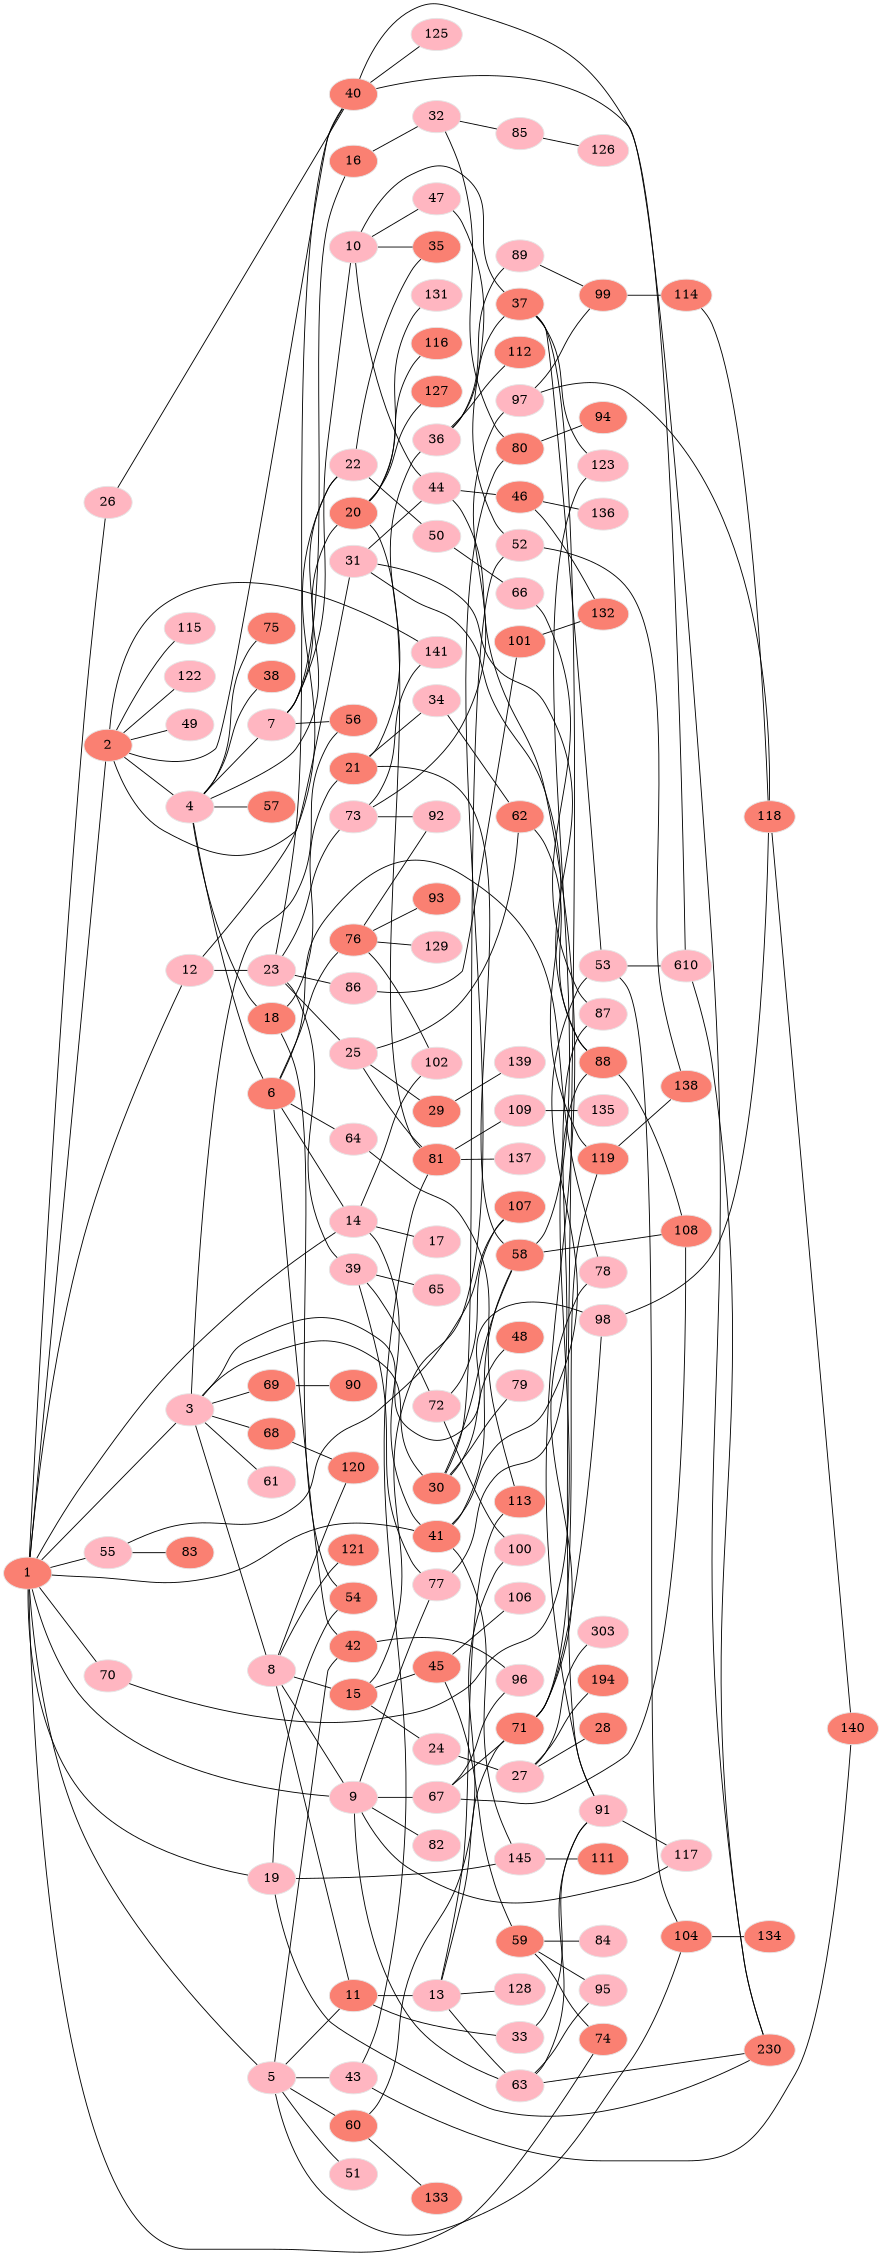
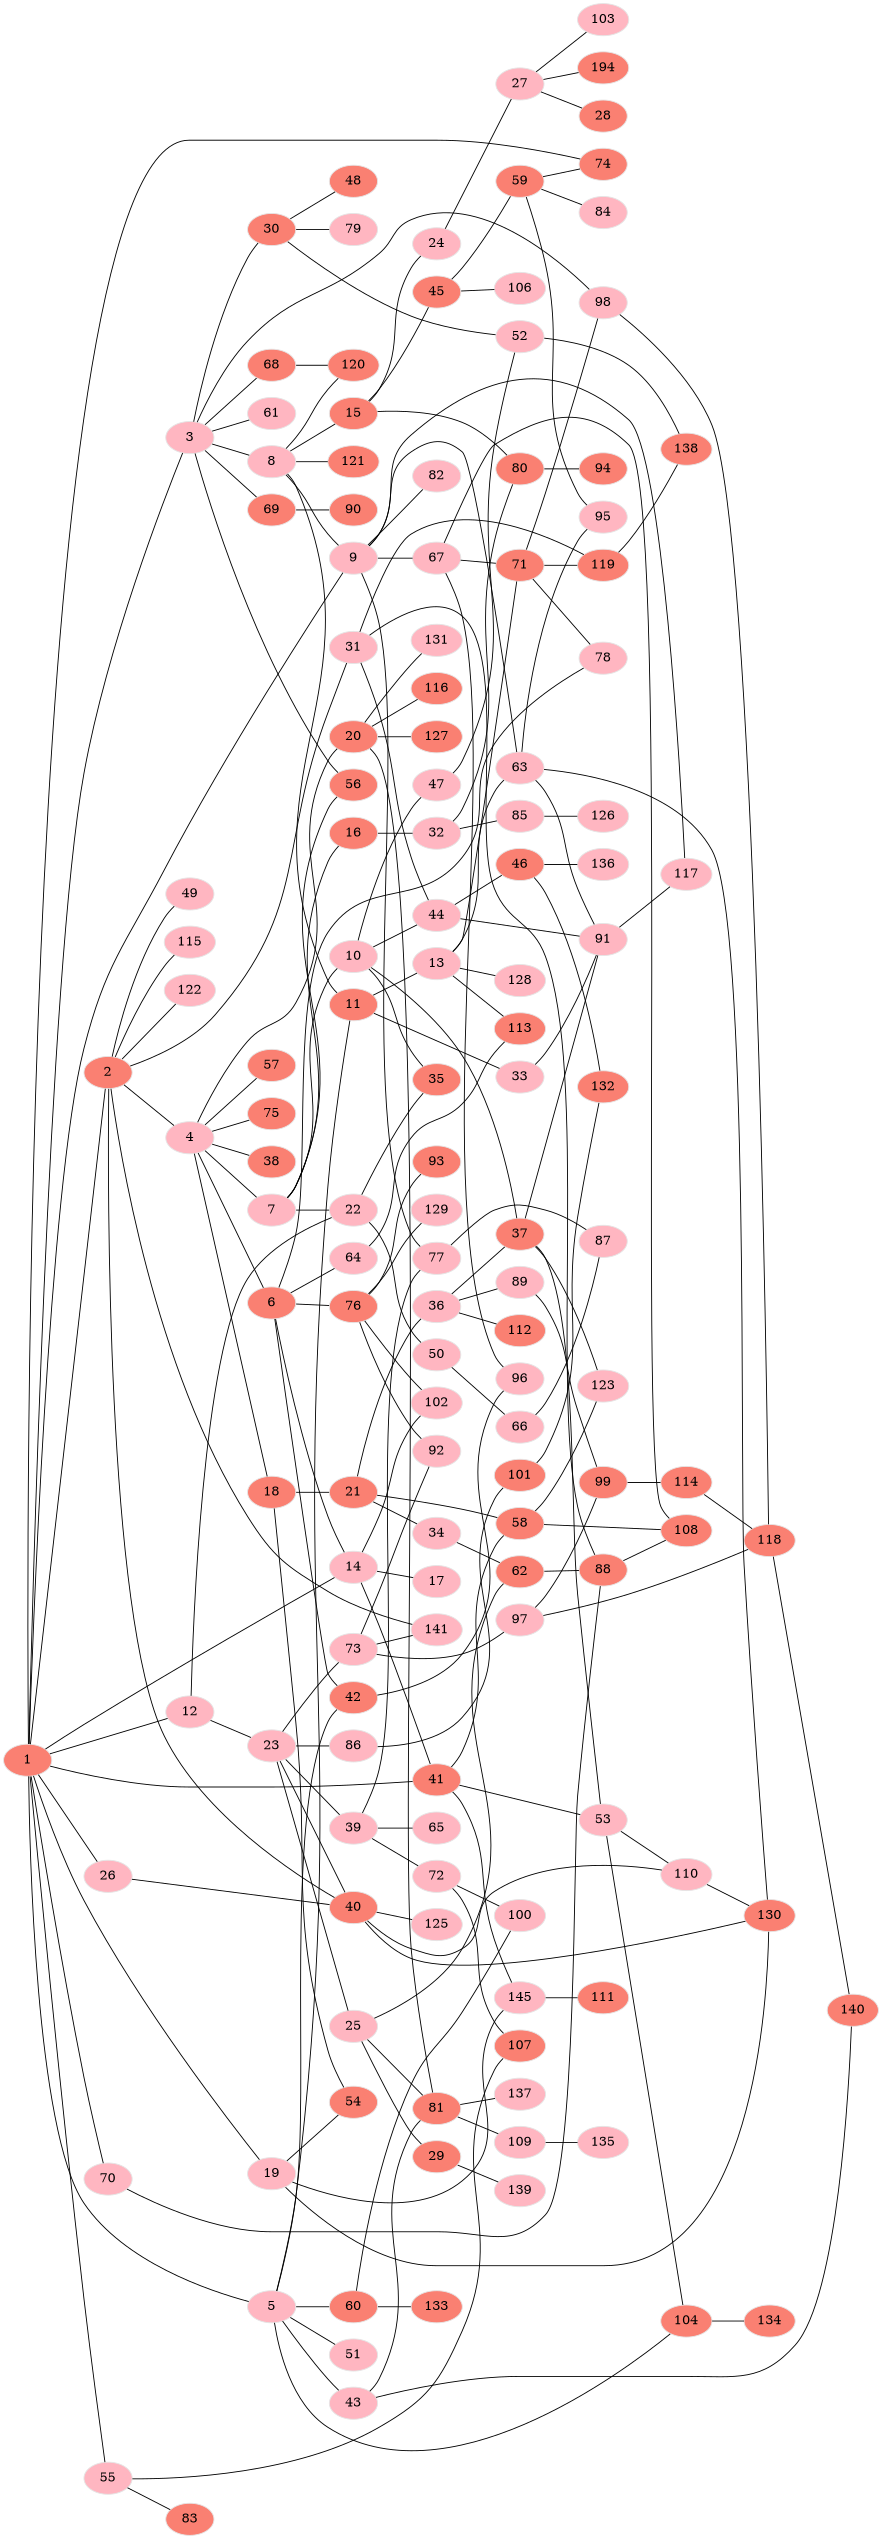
  graph {
    rankdir=LR
    node [color=gray90 fillcolor=lightpink style=filled]
    1 [fillcolor=salmon]
    2 [fillcolor=salmon]
    3
    5
    9
    12
    14
    19
    26
    41 [fillcolor=salmon]
    55
    70
    74 [fillcolor=salmon]
    4
    31
    40 [fillcolor=salmon]
    49
    115
    122
    141
    8
    30 [fillcolor=salmon]
    56 [fillcolor=salmon]
    61
    68 [fillcolor=salmon]
    69 [fillcolor=salmon]
    98
    11 [fillcolor=salmon]
    42 [fillcolor=salmon]
    43
    51
    60 [fillcolor=salmon]
    104 [fillcolor=salmon]
    63
    67
    77
    82
    117
    22
    23
    17
    102
    54 [fillcolor=salmon]
    n44 [label=145]
-   130 [fillcolor=salmon label=230]
+   130 [fillcolor=salmon]
    58 [fillcolor=salmon]
    53
    83 [fillcolor=salmon]
    107 [fillcolor=salmon]
    88 [fillcolor=salmon]
    6 [fillcolor=salmon]
    7
    18 [fillcolor=salmon]
    20 [fillcolor=salmon]
    38 [fillcolor=salmon]
    57 [fillcolor=salmon]
    75 [fillcolor=salmon]
    44
    119 [fillcolor=salmon]
-   110 [label=610]
+   110
    125
    15 [fillcolor=salmon]
    120 [fillcolor=salmon]
    121 [fillcolor=salmon]
    48 [fillcolor=salmon]
    52
    79
    90 [fillcolor=salmon]
    118 [fillcolor=salmon]
    64
    76 [fillcolor=salmon]
    78
    10
    16 [fillcolor=salmon]
    21 [fillcolor=salmon]
    81 [fillcolor=salmon]
    116 [fillcolor=salmon]
    127 [fillcolor=salmon]
    131
    13
    33
    96
    140 [fillcolor=salmon]
    100
    133 [fillcolor=salmon]
    134 [fillcolor=salmon]
    113 [fillcolor=salmon]
    92
    93 [fillcolor=salmon]
    129
    35 [fillcolor=salmon]
    37 [fillcolor=salmon]
    47
    32
    50
    24
    45 [fillcolor=salmon]
    80 [fillcolor=salmon]
    91
    95
    71 [fillcolor=salmon]
    108 [fillcolor=salmon]
    87
    123
    46 [fillcolor=salmon]
    128
    25
    39
    73
    86
    27
    59 [fillcolor=salmon]
    106
    94 [fillcolor=salmon]
    85
    34
    36
    111 [fillcolor=salmon]
    109
    137
    62 [fillcolor=salmon]
    89
    112 [fillcolor=salmon]
    66
    29 [fillcolor=salmon]
    65
    72
    97
    101 [fillcolor=salmon]
    28 [fillcolor=salmon]
-   103 [label=303]
+   103
    n132 [fillcolor=salmon label=194]
    139
    138 [fillcolor=salmon]
    126
    99 [fillcolor=salmon]
    132 [fillcolor=salmon]
    136
    84
    135
    114 [fillcolor=salmon]
    1 -- 2
    1 -- 3
    1 -- 5
    1 -- 9
    1 -- 12
    1 -- 14
    1 -- 19
    1 -- 26
    1 -- 41
    1 -- 55
    1 -- 70
    1 -- 74
    2 -- 4
    2 -- 31
    2 -- 40
    2 -- 49
    2 -- 115
    2 -- 122
    2 -- 141
    3 -- 8
    3 -- 30
    3 -- 56
    3 -- 61
    3 -- 68
    3 -- 69
    3 -- 98
    5 -- 11
    5 -- 42
    5 -- 43
    5 -- 51
    5 -- 60
    5 -- 104
    9 -- 63
    9 -- 67
    9 -- 77
    9 -- 82
    9 -- 117
    12 -- 22
    12 -- 23
    14 -- 41
    14 -- 17
    14 -- 102
    19 -- 54
    19 -- n44
    19 -- 130
    26 -- 40
    41 -- n44
    41 -- 58
    41 -- 53
    55 -- 83
    55 -- 107
    70 -- 88
    4 -- 6
    4 -- 7
    4 -- 18
    4 -- 20
    4 -- 38
    4 -- 57
    4 -- 75
    31 -- 88
    31 -- 44
    31 -- 119
    40 -- 130
    40 -- 110
    40 -- 125
    8 -- 9
    8 -- 11
    8 -- 15
    8 -- 120
    8 -- 121
-   30 -- 58
    30 -- 48
    30 -- 52
    30 -- 79
    68 -- 120
    69 -- 90
    98 -- 118
    11 -- 13
    11 -- 33
    42 -- 96
    43 -- 81
    43 -- 140
    60 -- 100
    60 -- 133
    104 -- 134
    63 -- 130
    63 -- 91
    63 -- 95
    67 -- 96
    67 -- 71
    67 -- 108
    77 -- 87
    22 -- 35
    22 -- 50
    23 -- 40
    23 -- 25
    23 -- 39
    23 -- 73
    23 -- 86
    n44 -- 111
    58 -- 108
    58 -- 123
    53 -- 104
    53 -- 110
    88 -- 108
    6 -- 14
    6 -- 42
    6 -- 64
    6 -- 76
    6 -- 78
    7 -- 56
    7 -- 22
    7 -- 10
    7 -- 16
    18 -- 54
    18 -- 21
    20 -- 81
    20 -- 116
    20 -- 127
    20 -- 131
    44 -- 91
    44 -- 46
    119 -- 138
    110 -- 130
    15 -- 24
    15 -- 45
    15 -- 80
    52 -- 138
    118 -- 140
    64 -- 113
    76 -- 102
    76 -- 92
    76 -- 93
    76 -- 129
    10 -- 44
    10 -- 35
    10 -- 37
    10 -- 47
    16 -- 32
    21 -- 58
    21 -- 34
    21 -- 36
    81 -- 109
    81 -- 137
    13 -- 63
    13 -- 113
    13 -- 71
    13 -- 128
    33 -- 91
    37 -- 53
    37 -- 91
    37 -- 123
    47 -- 52
    32 -- 80
    32 -- 85
    50 -- 66
    24 -- 27
    45 -- 59
    45 -- 106
    80 -- 94
    91 -- 117
    71 -- 98
    71 -- 119
    71 -- 78
    46 -- 132
    46 -- 136
    25 -- 81
    25 -- 62
    25 -- 29
    39 -- 77
    39 -- 65
    39 -- 72
    73 -- 141
    73 -- 92
    73 -- 97
    86 -- 101
    27 -- 28
    27 -- 103
    27 -- n132
    59 -- 74
    59 -- 95
    59 -- 84
    85 -- 126
    34 -- 62
    36 -- 37
    36 -- 89
    36 -- 112
    109 -- 135
    62 -- 88
    89 -- 99
    66 -- 87
    29 -- 139
    72 -- 107
    72 -- 100
    97 -- 118
    97 -- 99
    101 -- 132
    99 -- 114
    114 -- 118
  }
